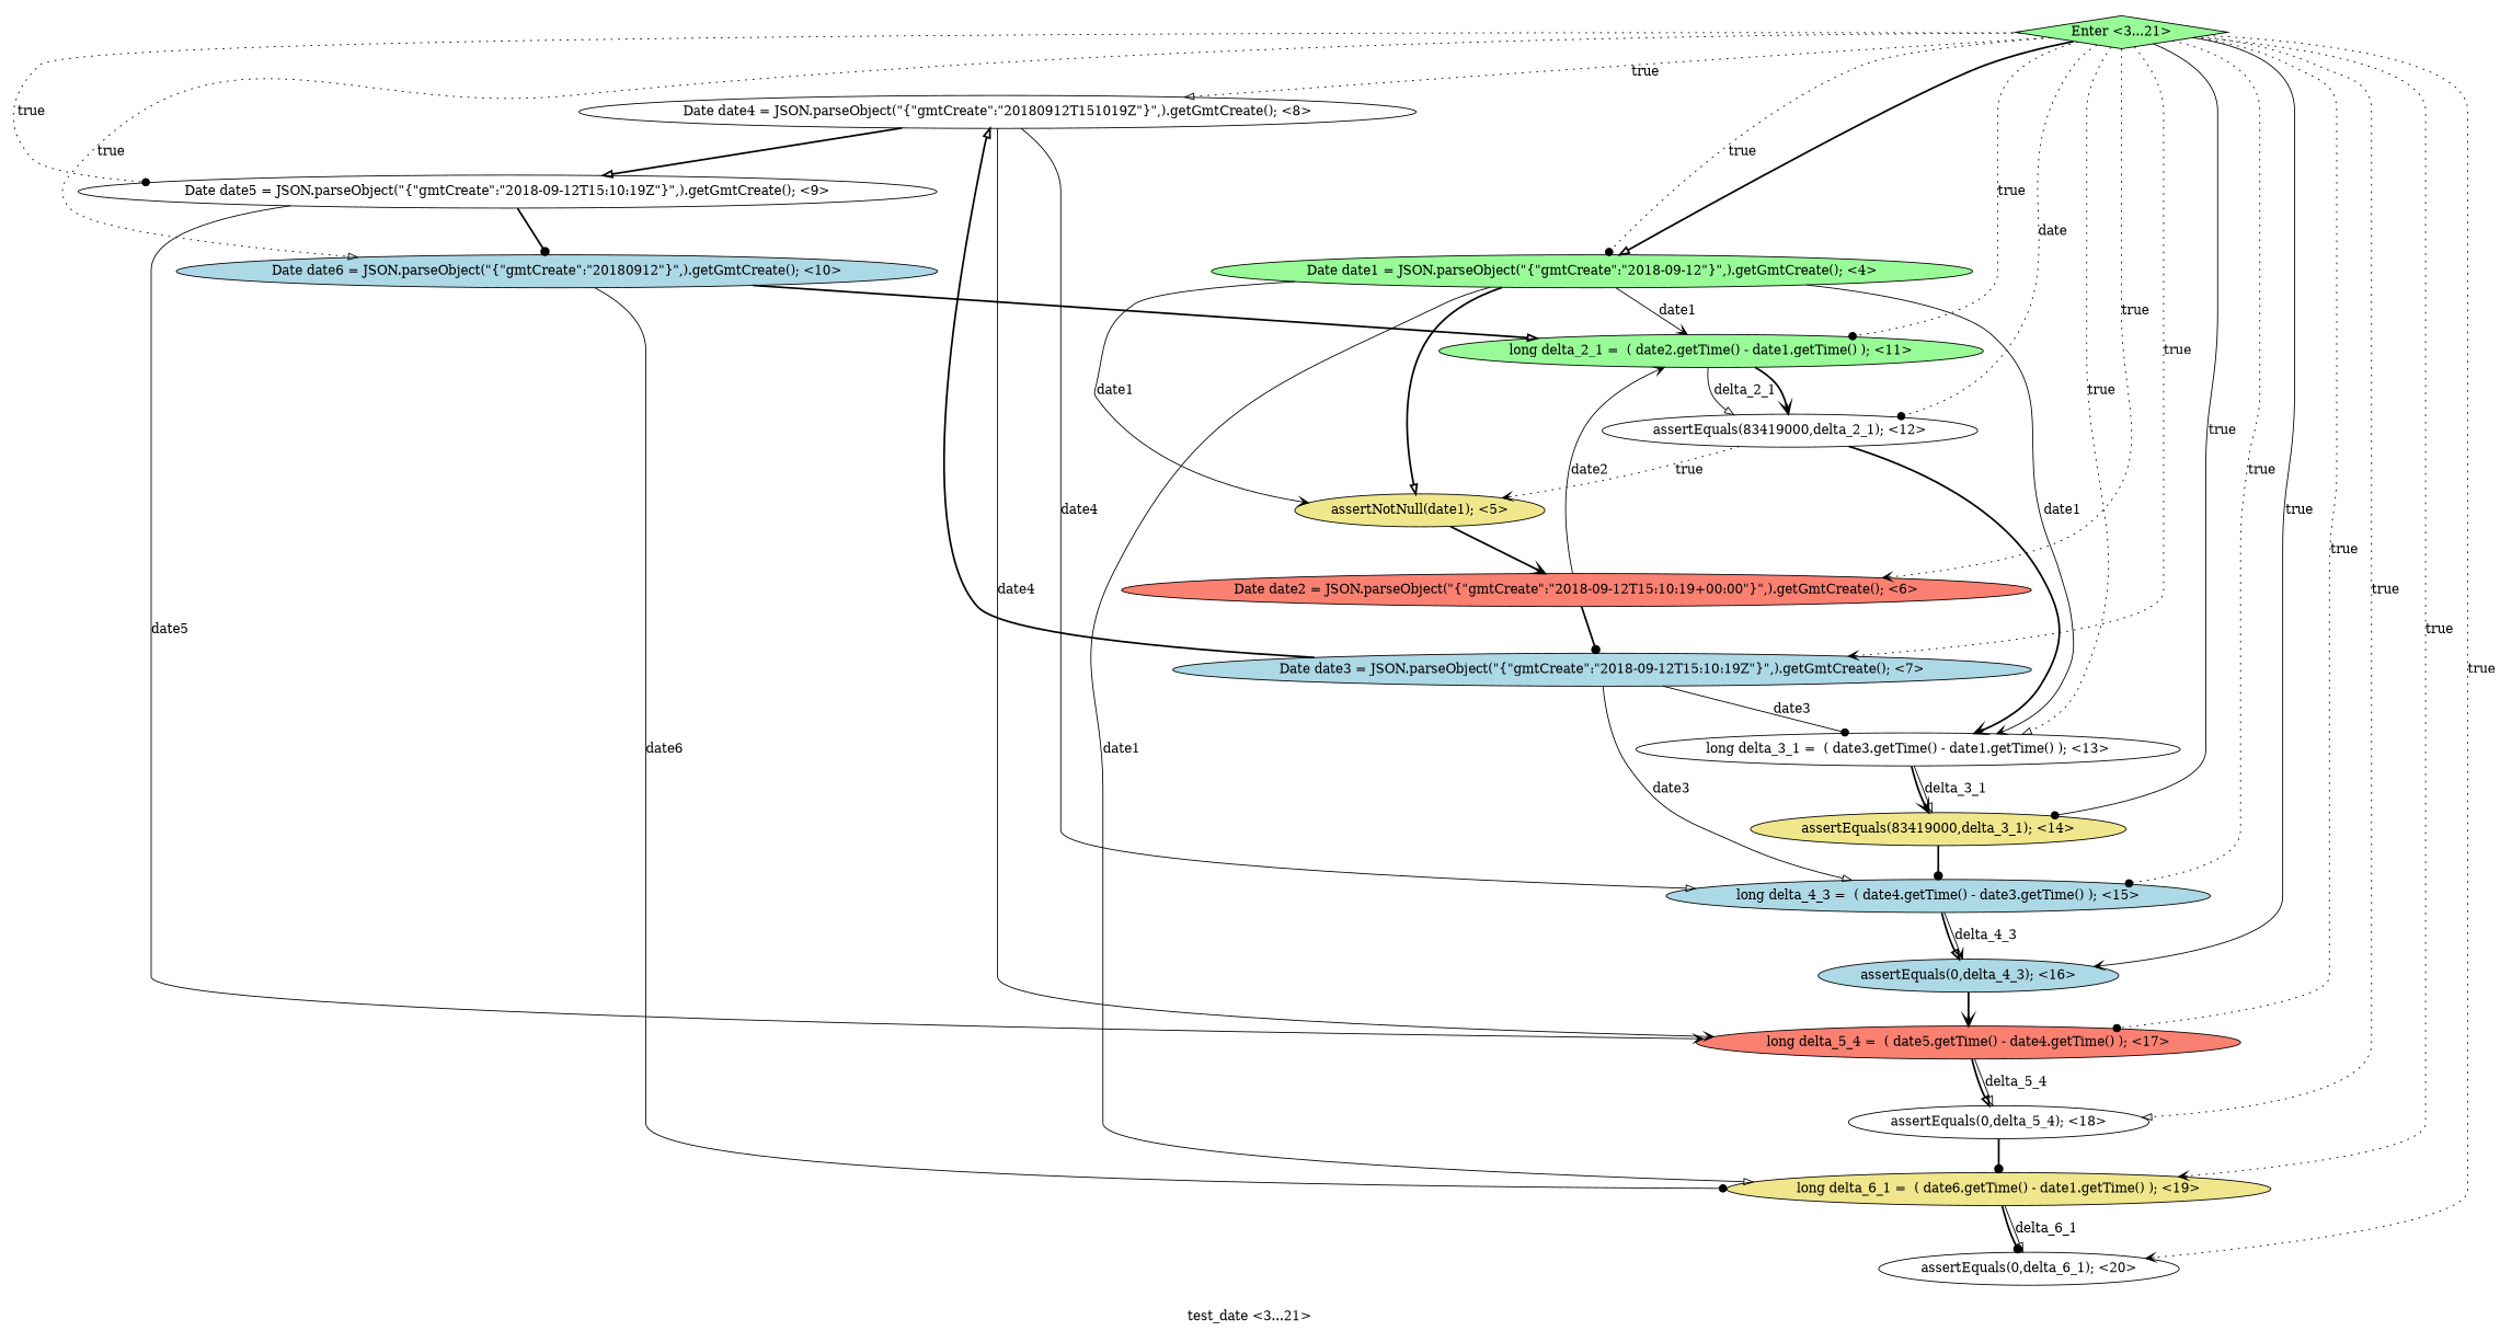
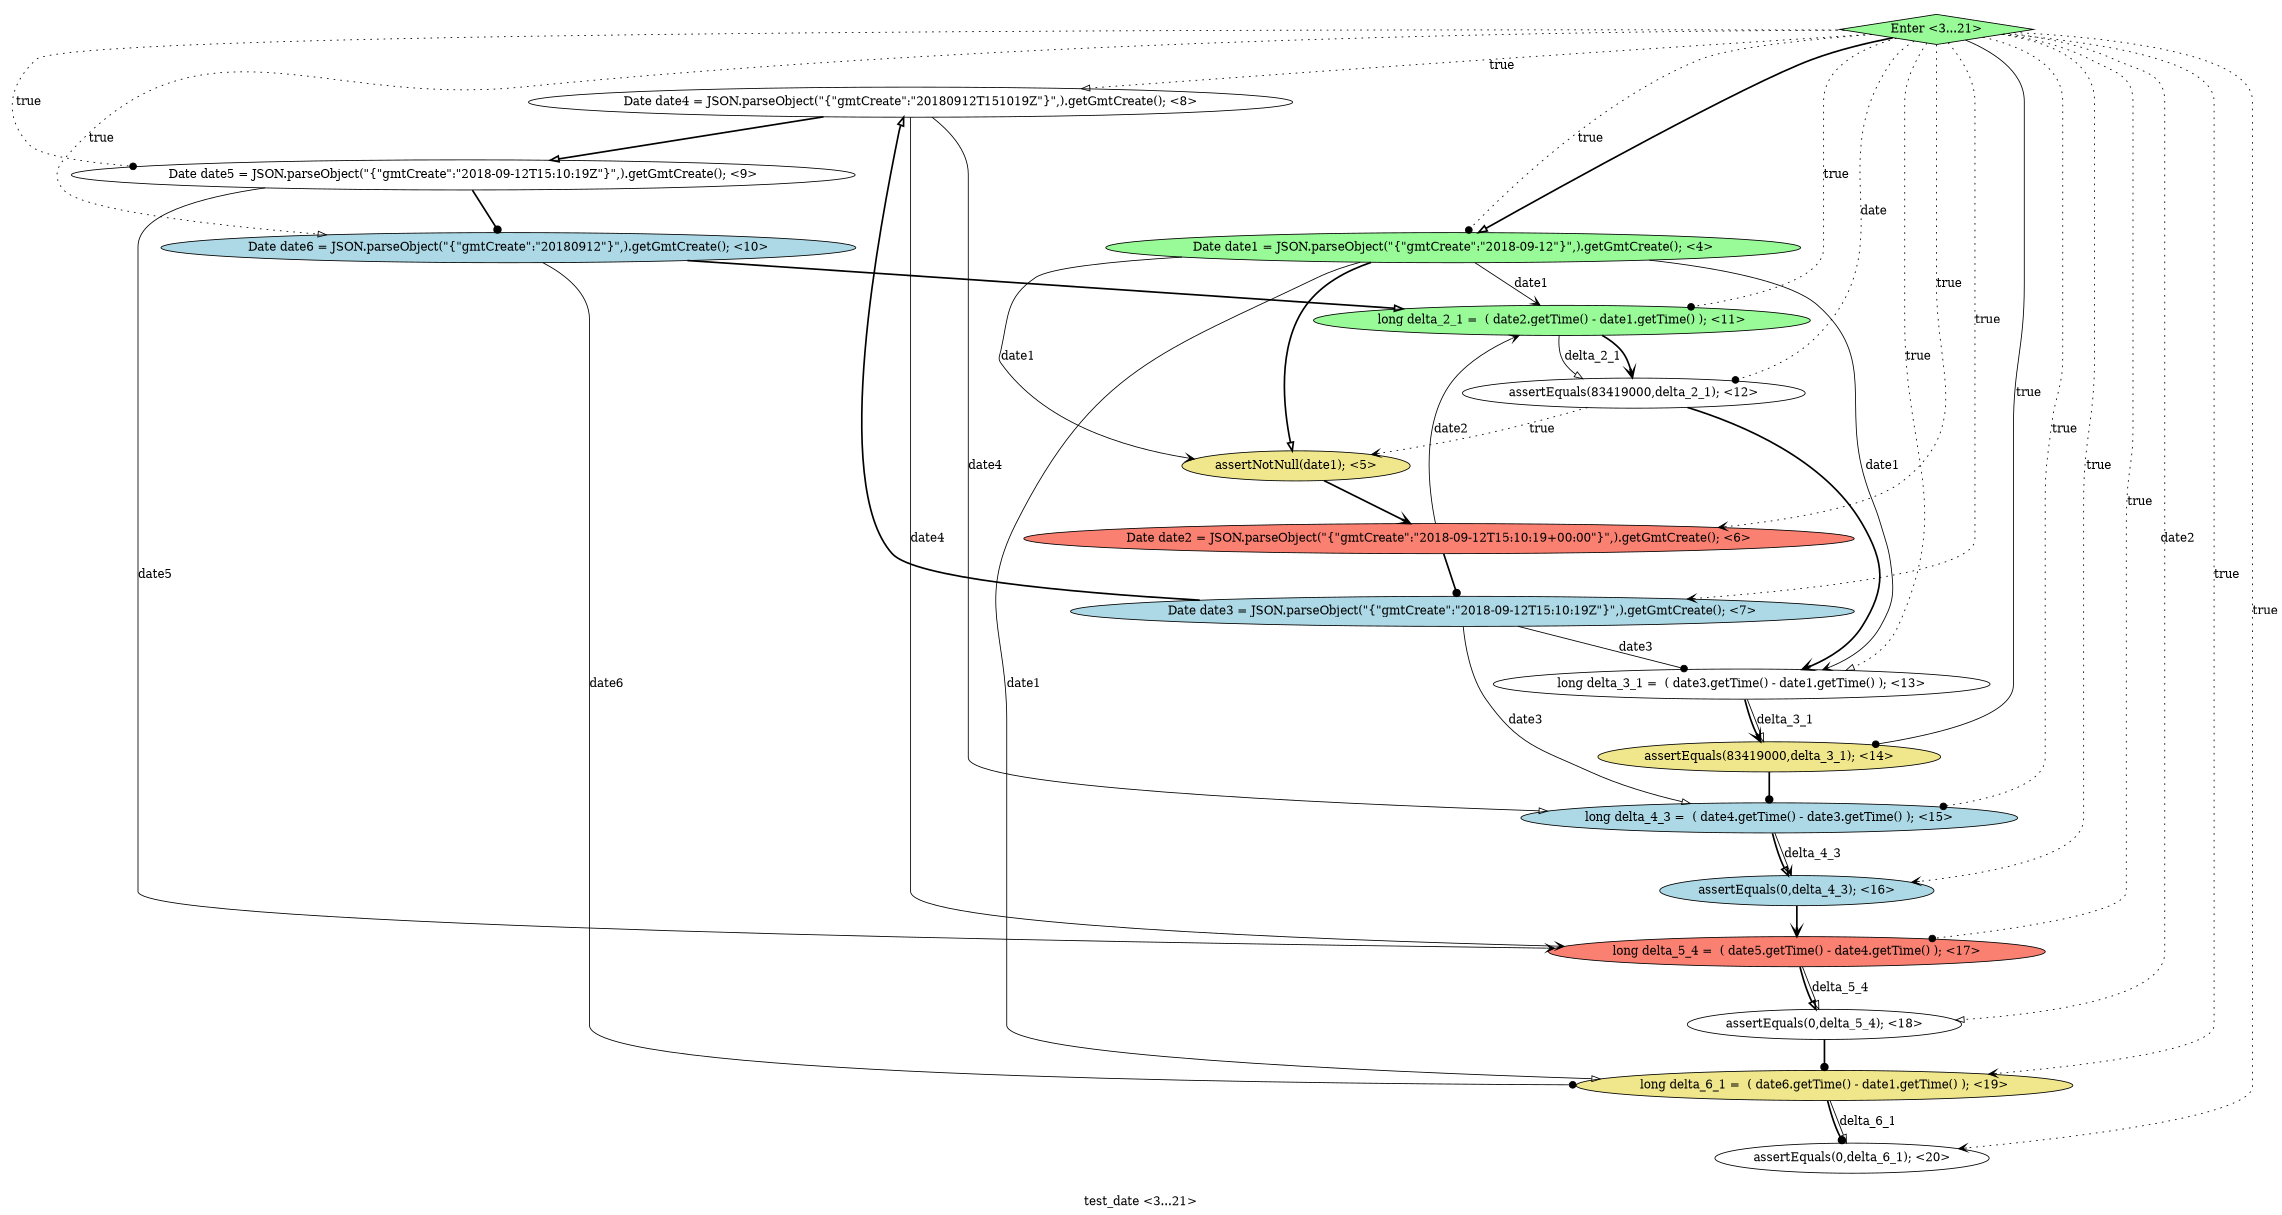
  digraph {
    label="test_date <3...21>"
    node [fillcolor=white shape=ellipse style=filled]
    edge [arrowhead=onormal style=solid]
    n1 [label="long delta_3_1 =  ( date3.getTime() - date1.getTime() ); <13>"]
    n2 [fillcolor=khaki label="assertEquals(83419000,delta_3_1); <14>"]
    n3 [fillcolor=lightblue label="long delta_4_3 =  ( date4.getTime() - date3.getTime() ); <15>"]
    n4 [fillcolor=khaki label="long delta_6_1 =  ( date6.getTime() - date1.getTime() ); <19>"]
    n5 [label="assertEquals(0,delta_6_1); <20>"]
    n6 [label="Date date4 = JSON.parseObject(\"{\"gmtCreate\":\"20180912T151019Z\"}\",).getGmtCreate(); <8>"]
    n7 [label="Date date5 = JSON.parseObject(\"{\"gmtCreate\":\"2018-09-12T15:10:19Z\"}\",).getGmtCreate(); <9>"]
    n8 [fillcolor=salmon label="long delta_5_4 =  ( date5.getTime() - date4.getTime() ); <17>"]
    n9 [fillcolor=lightblue label="Date date6 = JSON.parseObject(\"{\"gmtCreate\":\"20180912\"}\",).getGmtCreate(); <10>"]
    n10 [fillcolor=lightblue label="assertEquals(0,delta_4_3); <16>"]
    n11 [label="assertEquals(0,delta_5_4); <18>"]
    n12 [fillcolor=palegreen label="Date date1 = JSON.parseObject(\"{\"gmtCreate\":\"2018-09-12\"}\",).getGmtCreate(); <4>"]
    n13 [fillcolor=khaki label="assertNotNull(date1); <5>"]
    n14 [fillcolor=palegreen label="long delta_2_1 =  ( date2.getTime() - date1.getTime() ); <11>"]
    n15 [fillcolor=salmon label="Date date2 = JSON.parseObject(\"{\"gmtCreate\":\"2018-09-12T15:10:19+00:00\"}\",).getGmtCreate(); <6>"]
    n16 [label="assertEquals(83419000,delta_2_1); <12>"]
    n17 [fillcolor=palegreen label="Enter <3...21>" shape=diamond]
    n18 [fillcolor=lightblue label="Date date3 = JSON.parseObject(\"{\"gmtCreate\":\"2018-09-12T15:10:19Z\"}\",).getGmtCreate(); <7>"]
    n1 -> n2 [label=delta_3_1]
    n1 -> n2 [arrowhead=vee style=bold]
    n2 -> n3 [arrowhead=dot style=bold]
    n3 -> n10 [arrowhead=vee label=delta_4_3]
    n3 -> n10 [style=bold]
    n4 -> n5 [label=delta_6_1]
    n4 -> n5 [arrowhead=dot style=bold]
    n6 -> n3 [label=date4]
    n6 -> n7 [style=bold]
    n6 -> n8 [arrowhead=vee label=date4]
    n7 -> n8 [arrowhead=vee label=date5]
    n7 -> n9 [arrowhead=dot style=bold]
    n8 -> n11 [label=delta_5_4]
    n8 -> n11 [style=bold]
    n9 -> n4 [arrowhead=dot label=date6]
    n9 -> n14 [style=bold]
    n10 -> n8 [arrowhead=vee style=bold]
    n11 -> n4 [arrowhead=dot style=bold]
    n12 -> n1 [arrowhead=vee label=date1]
    n12 -> n4 [label=date1]
    n12 -> n13 [arrowhead=vee label=date1]
    n12 -> n13 [style=bold]
    n12 -> n14 [arrowhead=vee label=date1]
    n13 -> n15 [arrowhead=vee style=bold]
    n14 -> n16 [label=delta_2_1]
    n14 -> n16 [arrowhead=vee style=bold]
    n15 -> n14 [arrowhead=vee label=date2]
    n15 -> n18 [arrowhead=dot style=bold]
    n16 -> n1 [arrowhead=vee style=bold]
    n16 -> n13 [arrowhead=vee label=true style=dotted]
    n17 -> n1 [label=true style=dotted]
    n17 -> n2 [arrowhead=dot label=true]
    n17 -> n3 [arrowhead=dot label=true style=dotted]
    n17 -> n4 [arrowhead=vee label=true style=dotted]
    n17 -> n5 [arrowhead=vee label=true style=dotted]
    n17 -> n6 [label=true style=dotted]
    n17 -> n7 [arrowhead=dot label=true style=dotted]
    n17 -> n8 [arrowhead=dot label=true style=dotted]
    n17 -> n9 [label=true style=dotted]
-   n17 -> n10 [arrowhead=vee label=true]
-   n17 -> n11 [label=true style=dotted]
+   n17 -> n10 [arrowhead=vee label=true style=dotted]
+   n17 -> n11 [label=date2 style=dotted]
    n17 -> n12 [arrowhead=dot label=true style=dotted]
    n17 -> n12 [style=bold]
    n17 -> n14 [arrowhead=dot label=true style=dotted]
    n17 -> n15 [arrowhead=vee label=true style=dotted]
    n17 -> n16 [arrowhead=dot label=date style=dotted]
    n17 -> n18 [arrowhead=vee label=true style=dotted]
    n18 -> n1 [arrowhead=dot label=date3]
    n18 -> n3 [label=date3]
    n18 -> n6 [style=bold]
  }
